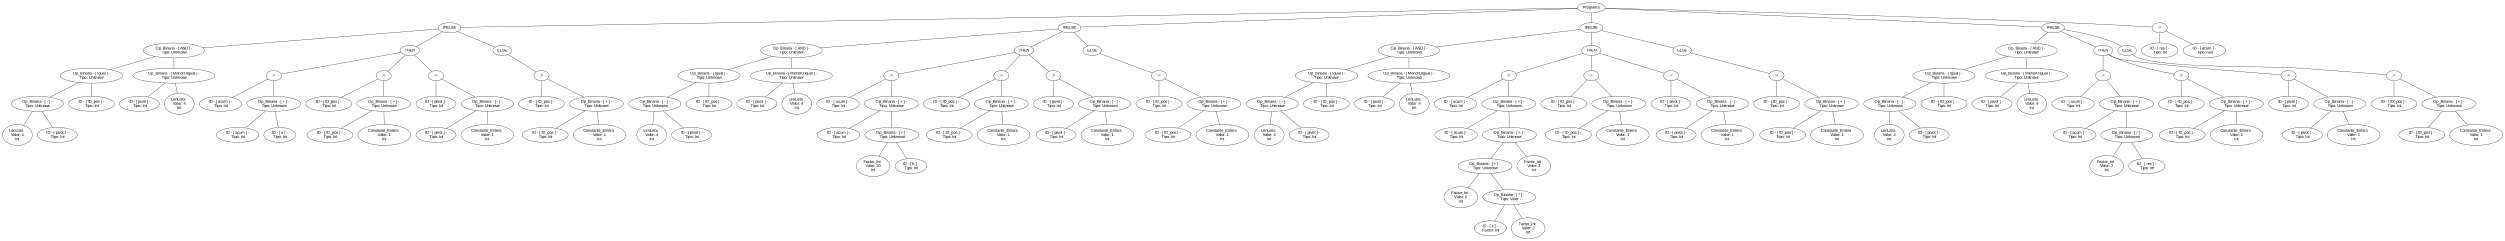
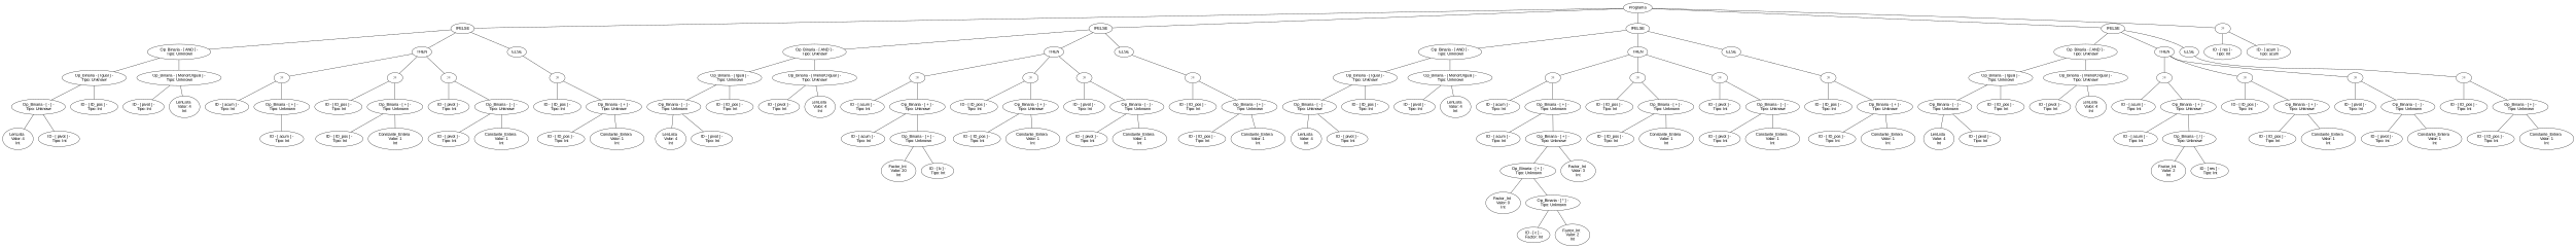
  graph {
    fontname="Liberation Sans"
    node [fontname="Liberation Sans"]
    edge [fontname="Liberation Sans"]
    n1 [label=Programa]
    n2 [label=IFELSE]
    n3 [label=IFELSE]
    n4 [label=IFELSE]
    n5 [label=IFELSE]
    n6 [label=":="]
    n7 [label=" Op_Binaria - [ AND ] - \n Tipo: Unknown"]
    n8 [label=THEN]
    n9 [label=ELSE]
    n10 [label=" Op_Binaria - [ AND ] - \n Tipo: Unknown"]
    n11 [label=THEN]
    n12 [label=ELSE]
    n13 [label=" Op_Binaria - [ AND ] - \n Tipo: Unknown"]
    n14 [label=THEN]
    n15 [label=ELSE]
    n16 [label=" Op_Binaria - [ AND ] - \n Tipo: Unknown"]
    n17 [label=THEN]
    n18 [label=ELSE]
    n19 [label=" ID - [ res ] - \n Tipo: Int"]
-   n20 [label=" ID - [ acum ] - \n Tipo: null"]
+   n20 [label=" ID - [ acum ] - \n Tipo: acum"]
    n21 [label=" Op_Binaria - [ Igual ] - \n Tipo: Unknown"]
    n22 [label=" Op_Binaria - [ MenorOIgual ] - \n Tipo: Unknown"]
    n23 [label=":="]
    n24 [label=":="]
    n25 [label=":="]
    n26 [label=":="]
    n27 [label=" Op_Binaria - [ - ] - \n Tipo: Unknown"]
    n28 [label=" ID - [ ID_pos ] - \n Tipo: Int"]
    n29 [label=" ID - [ pivot ] - \n Tipo: Int"]
    n30 [label="LenLista  \n Valor: 4 \nInt"]
    n31 [label="LenLista  \n Valor: 4 \nInt"]
    n32 [label=" ID - [ pivot ] - \n Tipo: Int"]
    n33 [label=" ID - [ acum ] - \n Tipo: Int"]
    n34 [label=" Op_Binaria - [ + ] - \n Tipo: Unknown"]
    n35 [label=" ID - [ ID_pos ] - \n Tipo: Int"]
    n36 [label=" Op_Binaria - [ + ] - \n Tipo: Unknown"]
    n37 [label=" ID - [ pivot ] - \n Tipo: Int"]
    n38 [label=" Op_Binaria - [ - ] - \n Tipo: Unknown"]
    n39 [label=" ID - [ acum ] - \n Tipo: Int"]
-   n40 [label=" ID - [ a ] - \n Tipo: Int"]
    n41 [label=" ID - [ ID_pos ] - \n Tipo: Int"]
    n42 [label="Constante_Entera  \n Valor: 1 \nInt"]
    n43 [label=" ID - [ pivot ] - \n Tipo: Int"]
    n44 [label="Constante_Entera  \n Valor: 1 \nInt"]
    n45 [label=" ID - [ ID_pos ] - \n Tipo: Int"]
    n46 [label=" Op_Binaria - [ + ] - \n Tipo: Unknown"]
    n47 [label=" ID - [ ID_pos ] - \n Tipo: Int"]
    n48 [label="Constante_Entera  \n Valor: 1 \nInt"]
    n49 [label=" Op_Binaria - [ Igual ] - \n Tipo: Unknown"]
    n50 [label=" Op_Binaria - [ MenorOIgual ] - \n Tipo: Unknown"]
    n51 [label=":="]
    n52 [label=":="]
    n53 [label=":="]
    n54 [label=":="]
    n55 [label=" Op_Binaria - [ - ] - \n Tipo: Unknown"]
    n56 [label=" ID - [ ID_pos ] - \n Tipo: Int"]
    n57 [label=" ID - [ pivot ] - \n Tipo: Int"]
    n58 [label="LenLista  \n Valor: 4 \nInt"]
    n59 [label="LenLista  \n Valor: 4 \nInt"]
    n60 [label=" ID - [ pivot ] - \n Tipo: Int"]
    n61 [label=" ID - [ acum ] - \n Tipo: Int"]
    n62 [label=" Op_Binaria - [ + ] - \n Tipo: Unknown"]
    n63 [label=" ID - [ ID_pos ] - \n Tipo: Int"]
    n64 [label=" Op_Binaria - [ + ] - \n Tipo: Unknown"]
    n65 [label=" ID - [ pivot ] - \n Tipo: Int"]
    n66 [label=" Op_Binaria - [ - ] - \n Tipo: Unknown"]
    n67 [label=" ID - [ acum ] - \n Tipo: Int"]
    n68 [label=" Op_Binaria - [ + ] - \n Tipo: Unknown"]
    n69 [label="Factor_Int  \n Valor: 20 \nInt"]
    n70 [label=" ID - [ b ] - \n Tipo: Int"]
    n71 [label=" ID - [ ID_pos ] - \n Tipo: Int"]
    n72 [label="Constante_Entera  \n Valor: 1 \nInt"]
    n73 [label=" ID - [ pivot ] - \n Tipo: Int"]
    n74 [label="Constante_Entera  \n Valor: 1 \nInt"]
    n75 [label=" ID - [ ID_pos ] - \n Tipo: Int"]
    n76 [label=" Op_Binaria - [ + ] - \n Tipo: Unknown"]
    n77 [label=" ID - [ ID_pos ] - \n Tipo: Int"]
    n78 [label="Constante_Entera  \n Valor: 1 \nInt"]
    n79 [label=" Op_Binaria - [ Igual ] - \n Tipo: Unknown"]
    n80 [label=" Op_Binaria - [ MenorOIgual ] - \n Tipo: Unknown"]
    n81 [label=":="]
    n82 [label=":="]
    n83 [label=":="]
    n84 [label=":="]
    n85 [label=" Op_Binaria - [ - ] - \n Tipo: Unknown"]
    n86 [label=" ID - [ ID_pos ] - \n Tipo: Int"]
    n87 [label=" ID - [ pivot ] - \n Tipo: Int"]
    n88 [label="LenLista  \n Valor: 4 \nInt"]
    n89 [label="LenLista  \n Valor: 4 \nInt"]
    n90 [label=" ID - [ pivot ] - \n Tipo: Int"]
    n91 [label=" ID - [ acum ] - \n Tipo: Int"]
    n92 [label=" Op_Binaria - [ + ] - \n Tipo: Unknown"]
    n93 [label=" ID - [ ID_pos ] - \n Tipo: Int"]
    n94 [label=" Op_Binaria - [ + ] - \n Tipo: Unknown"]
    n95 [label=" ID - [ pivot ] - \n Tipo: Int"]
    n96 [label=" Op_Binaria - [ - ] - \n Tipo: Unknown"]
    n97 [label=" ID - [ acum ] - \n Tipo: Int"]
    n98 [label=" Op_Binaria - [ + ] - \n Tipo: Unknown"]
    n99 [label=" Op_Binaria - [ + ] - \n Tipo: Unknown"]
    n100 [label="Factor_Int  \n Valor: 3 \nInt"]
    n101 [label="Factor_Int  \n Valor: 0 \nInt"]
-   n102 [label=" Op_Binaria - [ * ] - \n Tipo: Valor"]
+   n102 [label=" Op_Binaria - [ * ] - \n Tipo: Unknown"]
    n103 [label=" ID - [ c ] - \n Factor: Int"]
    n104 [label="Factor_Int  \n Valor: 2 \nInt"]
    n105 [label=" ID - [ ID_pos ] - \n Tipo: Int"]
    n106 [label="Constante_Entera  \n Valor: 1 \nInt"]
    n107 [label=" ID - [ pivot ] - \n Tipo: Int"]
    n108 [label="Constante_Entera  \n Valor: 1 \nInt"]
    n109 [label=" ID - [ ID_pos ] - \n Tipo: Int"]
    n110 [label=" Op_Binaria - [ + ] - \n Tipo: Unknown"]
    n111 [label=" ID - [ ID_pos ] - \n Tipo: Int"]
    n112 [label="Constante_Entera  \n Valor: 1 \nInt"]
    n113 [label=" Op_Binaria - [ Igual ] - \n Tipo: Unknown"]
    n114 [label=" Op_Binaria - [ MenorOIgual ] - \n Tipo: Unknown"]
    n115 [label=":="]
    n116 [label=":="]
    n117 [label=":="]
    n118 [label=":="]
    n119 [label=" Op_Binaria - [ - ] - \n Tipo: Unknown"]
    n120 [label=" ID - [ ID_pos ] - \n Tipo: Int"]
    n121 [label=" ID - [ pivot ] - \n Tipo: Int"]
    n122 [label="LenLista  \n Valor: 4 \nInt"]
    n123 [label="LenLista  \n Valor: 4 \nInt"]
    n124 [label=" ID - [ pivot ] - \n Tipo: Int"]
    n125 [label=" ID - [ acum ] - \n Tipo: Int"]
    n126 [label=" Op_Binaria - [ + ] - \n Tipo: Unknown"]
    n127 [label=" ID - [ ID_pos ] - \n Tipo: Int"]
    n128 [label=" Op_Binaria - [ + ] - \n Tipo: Unknown"]
    n129 [label=" ID - [ pivot ] - \n Tipo: Int"]
    n130 [label=" Op_Binaria - [ - ] - \n Tipo: Unknown"]
    n131 [label=" ID - [ acum ] - \n Tipo: Int"]
    n132 [label=" Op_Binaria - [ / ] - \n Tipo: Unknown"]
    n133 [label="Factor_Int  \n Valor: 2 \nInt"]
    n134 [label=" ID - [ res ] - \n Tipo: Int"]
    n135 [label=" ID - [ ID_pos ] - \n Tipo: Int"]
    n136 [label="Constante_Entera  \n Valor: 1 \nInt"]
    n137 [label=" ID - [ pivot ] - \n Tipo: Int"]
    n138 [label="Constante_Entera  \n Valor: 1 \nInt"]
    n139 [label=" ID - [ ID_pos ] - \n Tipo: Int"]
    n140 [label=" Op_Binaria - [ + ] - \n Tipo: Unknown"]
    n141 [label=" ID - [ ID_pos ] - \n Tipo: Int"]
    n142 [label="Constante_Entera  \n Valor: 1 \nInt"]
    n1 -- n2
    n1 -- n3
    n1 -- n4
    n1 -- n5
    n1 -- n6
    n2 -- n7
    n2 -- n8
    n2 -- n9
    n3 -- n10
    n3 -- n11
    n3 -- n12
    n4 -- n13
    n4 -- n14
    n4 -- n15
    n5 -- n16
    n5 -- n17
    n5 -- n18
    n6 -- n19
    n6 -- n20
    n7 -- n21
    n7 -- n22
    n8 -- n23
    n8 -- n24
    n8 -- n25
    n9 -- n26
    n10 -- n49
    n10 -- n50
    n11 -- n51
    n11 -- n52
    n11 -- n53
    n12 -- n54
    n13 -- n79
    n13 -- n80
    n14 -- n81
    n14 -- n82
    n14 -- n83
    n15 -- n84
    n16 -- n113
    n16 -- n114
    n17 -- n115
    n17 -- n116
    n17 -- n117
    n18 -- n118
    n21 -- n27
    n21 -- n28
    n22 -- n29
    n22 -- n30
    n23 -- n33
    n23 -- n34
    n24 -- n35
    n24 -- n36
    n25 -- n37
    n25 -- n38
    n26 -- n45
    n26 -- n46
    n27 -- n31
    n27 -- n32
    n34 -- n39
-   n34 -- n40
    n36 -- n41
    n36 -- n42
    n38 -- n43
    n38 -- n44
    n46 -- n47
    n46 -- n48
    n49 -- n55
    n49 -- n56
    n50 -- n57
    n50 -- n58
    n51 -- n61
    n51 -- n62
    n52 -- n63
    n52 -- n64
    n53 -- n65
    n53 -- n66
    n54 -- n75
    n54 -- n76
    n55 -- n59
    n55 -- n60
    n62 -- n67
    n62 -- n68
    n64 -- n71
    n64 -- n72
    n66 -- n73
    n66 -- n74
    n68 -- n69
    n68 -- n70
    n76 -- n77
    n76 -- n78
    n79 -- n85
    n79 -- n86
    n80 -- n87
    n80 -- n88
    n81 -- n91
    n81 -- n92
    n82 -- n93
    n82 -- n94
    n83 -- n95
    n83 -- n96
    n84 -- n109
    n84 -- n110
    n85 -- n89
    n85 -- n90
    n92 -- n97
    n92 -- n98
    n94 -- n105
    n94 -- n106
    n96 -- n107
    n96 -- n108
    n98 -- n99
    n98 -- n100
    n99 -- n101
    n99 -- n102
    n102 -- n103
    n102 -- n104
    n110 -- n111
    n110 -- n112
    n113 -- n119
    n113 -- n120
    n114 -- n121
    n114 -- n122
    n115 -- n125
    n115 -- n126
    n116 -- n127
    n116 -- n128
    n117 -- n129
    n117 -- n130
    n118 -- n139
    n118 -- n140
    n119 -- n123
    n119 -- n124
    n126 -- n131
    n126 -- n132
    n128 -- n135
    n128 -- n136
    n130 -- n137
    n130 -- n138
    n132 -- n133
    n132 -- n134
    n140 -- n141
    n140 -- n142
  }
